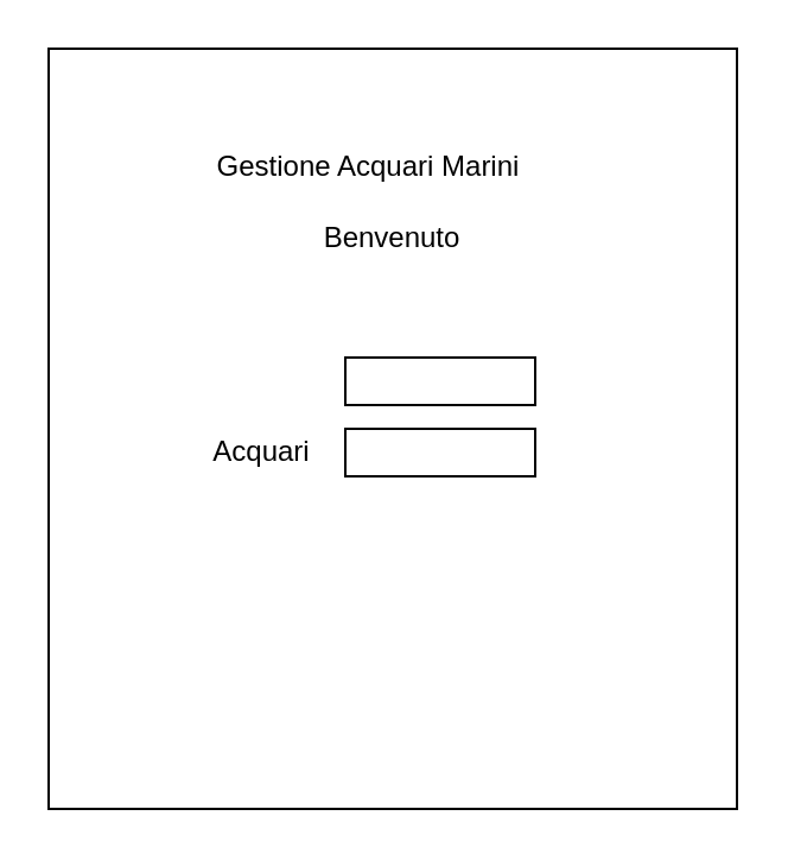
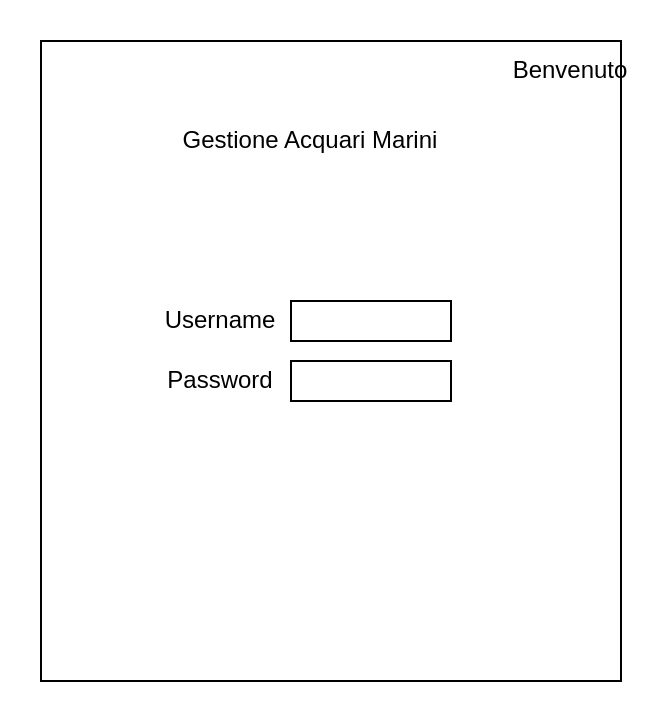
  <mxCell id="0" />
  <mxCell id="1" parent="0" />
  <mxCell id="2" value="" style="rounded=0;whiteSpace=wrap;html=1;" vertex="1" parent="1"><mxGeometry x="20" y="20" width="290" height="320" as="geometry" /></mxCell>
- <mxCell id="3" value="Benvenuto" style="text;html=1;strokeColor=none;fillColor=none;align=center;verticalAlign=middle;whiteSpace=wrap;rounded=0;" vertex="1" parent="1"><mxGeometry x="145" y="90" width="40" height="20" as="geometry" /></mxCell>
+ <mxCell id="3" value="Benvenuto" style="text;html=1;strokeColor=none;fillColor=none;align=center;verticalAlign=middle;whiteSpace=wrap;rounded=0;" vertex="1" parent="1"><mxGeometry x="265" y="25" width="40" height="20" as="geometry" /></mxCell>
  <mxCell id="4" value="" style="rounded=0;whiteSpace=wrap;html=1;" vertex="1" parent="1"><mxGeometry x="145" y="150" width="80" height="20" as="geometry" /></mxCell>
  <mxCell id="5" value="" style="rounded=0;whiteSpace=wrap;html=1;" vertex="1" parent="1"><mxGeometry x="145" y="180" width="80" height="20" as="geometry" /></mxCell>
- <mxCell id="7" value="Acquari" style="text;html=1;strokeColor=none;fillColor=none;align=center;verticalAlign=middle;whiteSpace=wrap;rounded=0;" vertex="1" parent="1"><mxGeometry x="90" y="180" width="40" height="20" as="geometry" /></mxCell>
+ <mxCell id="6" value="Username" style="text;html=1;strokeColor=none;fillColor=none;align=center;verticalAlign=middle;whiteSpace=wrap;rounded=0;" vertex="1" parent="1"><mxGeometry x="90" y="150" width="40" height="20" as="geometry" /></mxCell>
+ <mxCell id="7" value="Password" style="text;html=1;strokeColor=none;fillColor=none;align=center;verticalAlign=middle;whiteSpace=wrap;rounded=0;" vertex="1" parent="1"><mxGeometry x="90" y="180" width="40" height="20" as="geometry" /></mxCell>
  <mxCell id="8" value="Gestione Acquari Marini" style="text;html=1;strokeColor=none;fillColor=none;align=center;verticalAlign=middle;whiteSpace=wrap;rounded=0;" vertex="1" parent="1"><mxGeometry x="80" y="60" width="150" height="20" as="geometry" /></mxCell>
